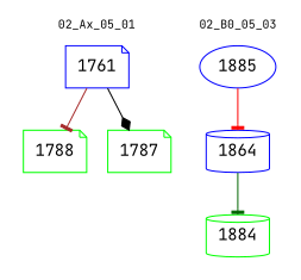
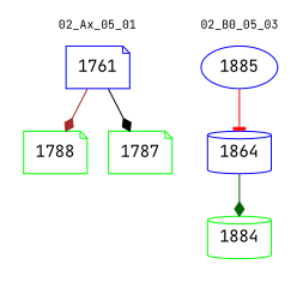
  digraph {
    fontname="JetBrains Mono"
    node [color=blue fontname="JetBrains Mono" shape=note]
    edge [arrowhead=tee fontname="JetBrains Mono"]
    n1 [label=1761]
    n2 [color=green label=1788]
    n3 [color=green label=1787]
    n4 [label=1864 shape=cylinder]
    n5 [label=1885 shape=ellipse]
    n6 [color=green label=1884 shape=cylinder]
    subgraph cluster_1 {
      color=white
      fontsize=10
      label="02_Ax_05_01"
      n1
      n2
      n3
    }
    subgraph cluster_2 {
      color=white
      fontsize=10
      label="02_B0_05_03"
      n4
      n5
      n6
    }
-   n1 -> n2 [color=brown]
+   n1 -> n2 [arrowhead=diamond color=brown]
    n1 -> n3 [arrowhead=diamond color=black]
-   n4 -> n6 [color=darkgreen]
+   n4 -> n6 [arrowhead=diamond color=darkgreen]
    n5 -> n4 [color=red]
  }
